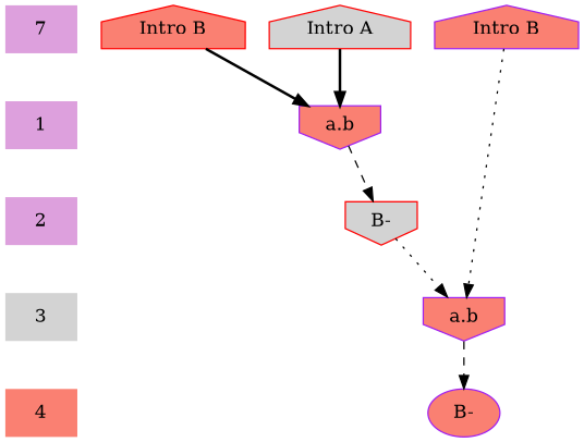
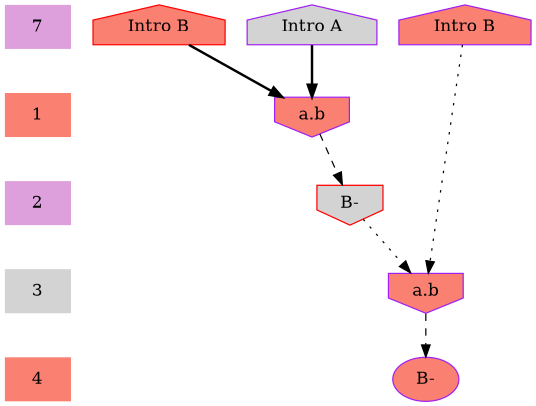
  digraph {
    ranksep=.5
    node [color=purple fillcolor=salmon shape=plaintext style=filled]
    edge [style=invis]
    n1 [color=red fillcolor=plum label=7]
    n2 [color=red label="Intro B" shape=house]
    n3 [label="Intro B" shape=house]
-   n4 [color=red fillcolor=lightgrey label="Intro A" shape=house]
-   1 [fillcolor=plum]
+   n4 [fillcolor=lightgrey label="Intro A" shape=house]
+   1
    n6 [label="a.b" shape=invhouse]
    2 [color=blue fillcolor=plum]
    n8 [color=red fillcolor=lightgrey label="B-" shape=invhouse]
    3 [color=red fillcolor=lightgrey]
    n10 [label="a.b" shape=invhouse]
    4
    n12 [label="B-" shape=""]
    subgraph sub_1 {
      rank=same
      n1
      n2
      n3
      n4
    }
    subgraph sub_2 {
      rank=same
      1
      n6
    }
    subgraph sub_3 {
      rank=same
      2
      n8
    }
    subgraph sub_4 {
      rank=same
      3
      n10
    }
    subgraph sub_5 {
      rank=same
      4
      n12
    }
    n1 -> 1
    n2 -> n6 [style=bold]
    n3 -> n10 [style=dotted]
    n4 -> n6 [style=bold]
    1 -> 2
    n6 -> n8 [style=dashed]
    2 -> 3
    n8 -> n10 [style=dotted]
    3 -> 4
    n10 -> n12 [style=dashed]
  }
